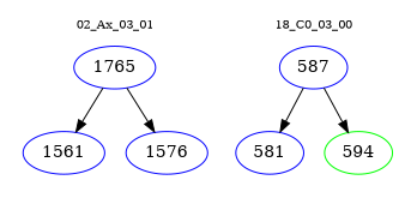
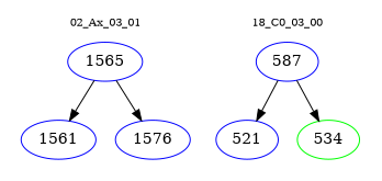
  digraph {
    node [color=blue]
    edge [color=black]
-   n1 [label=1765]
+   n1 [label=1565]
    n2 [label=1561]
    n3 [label=1576]
    n4 [label=587]
-   n5 [label=581]
-   n6 [color=green label=594]
+   n5 [label=521]
+   n6 [color=green label=534]
    subgraph cluster_1 {
      color=white
      fontsize=10
      label="02_Ax_03_01"
      n1
      n2
      n3
    }
    subgraph cluster_2 {
      color=white
      fontsize=10
      label="18_C0_03_00"
      n4
      n5
      n6
    }
    n1 -> n2
    n1 -> n3
    n4 -> n5
    n4 -> n6
  }
